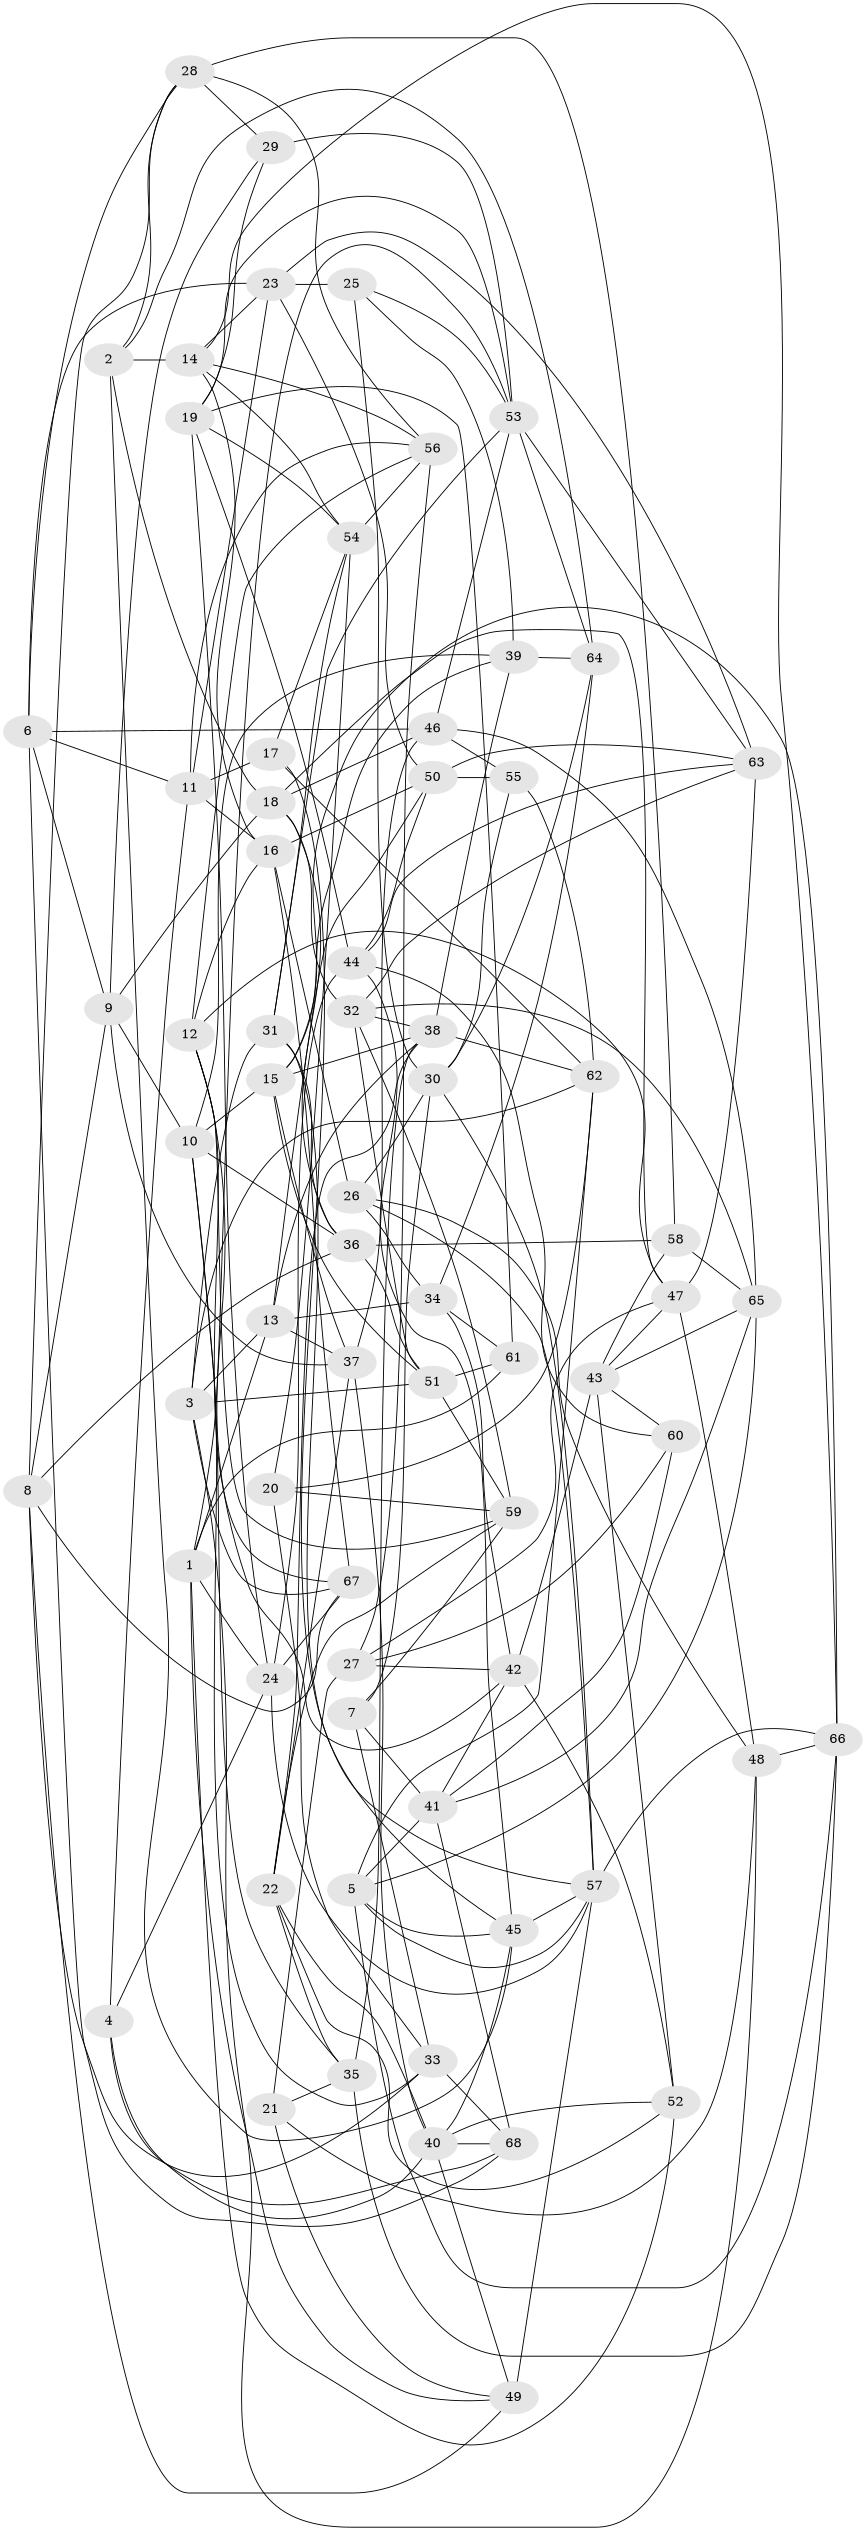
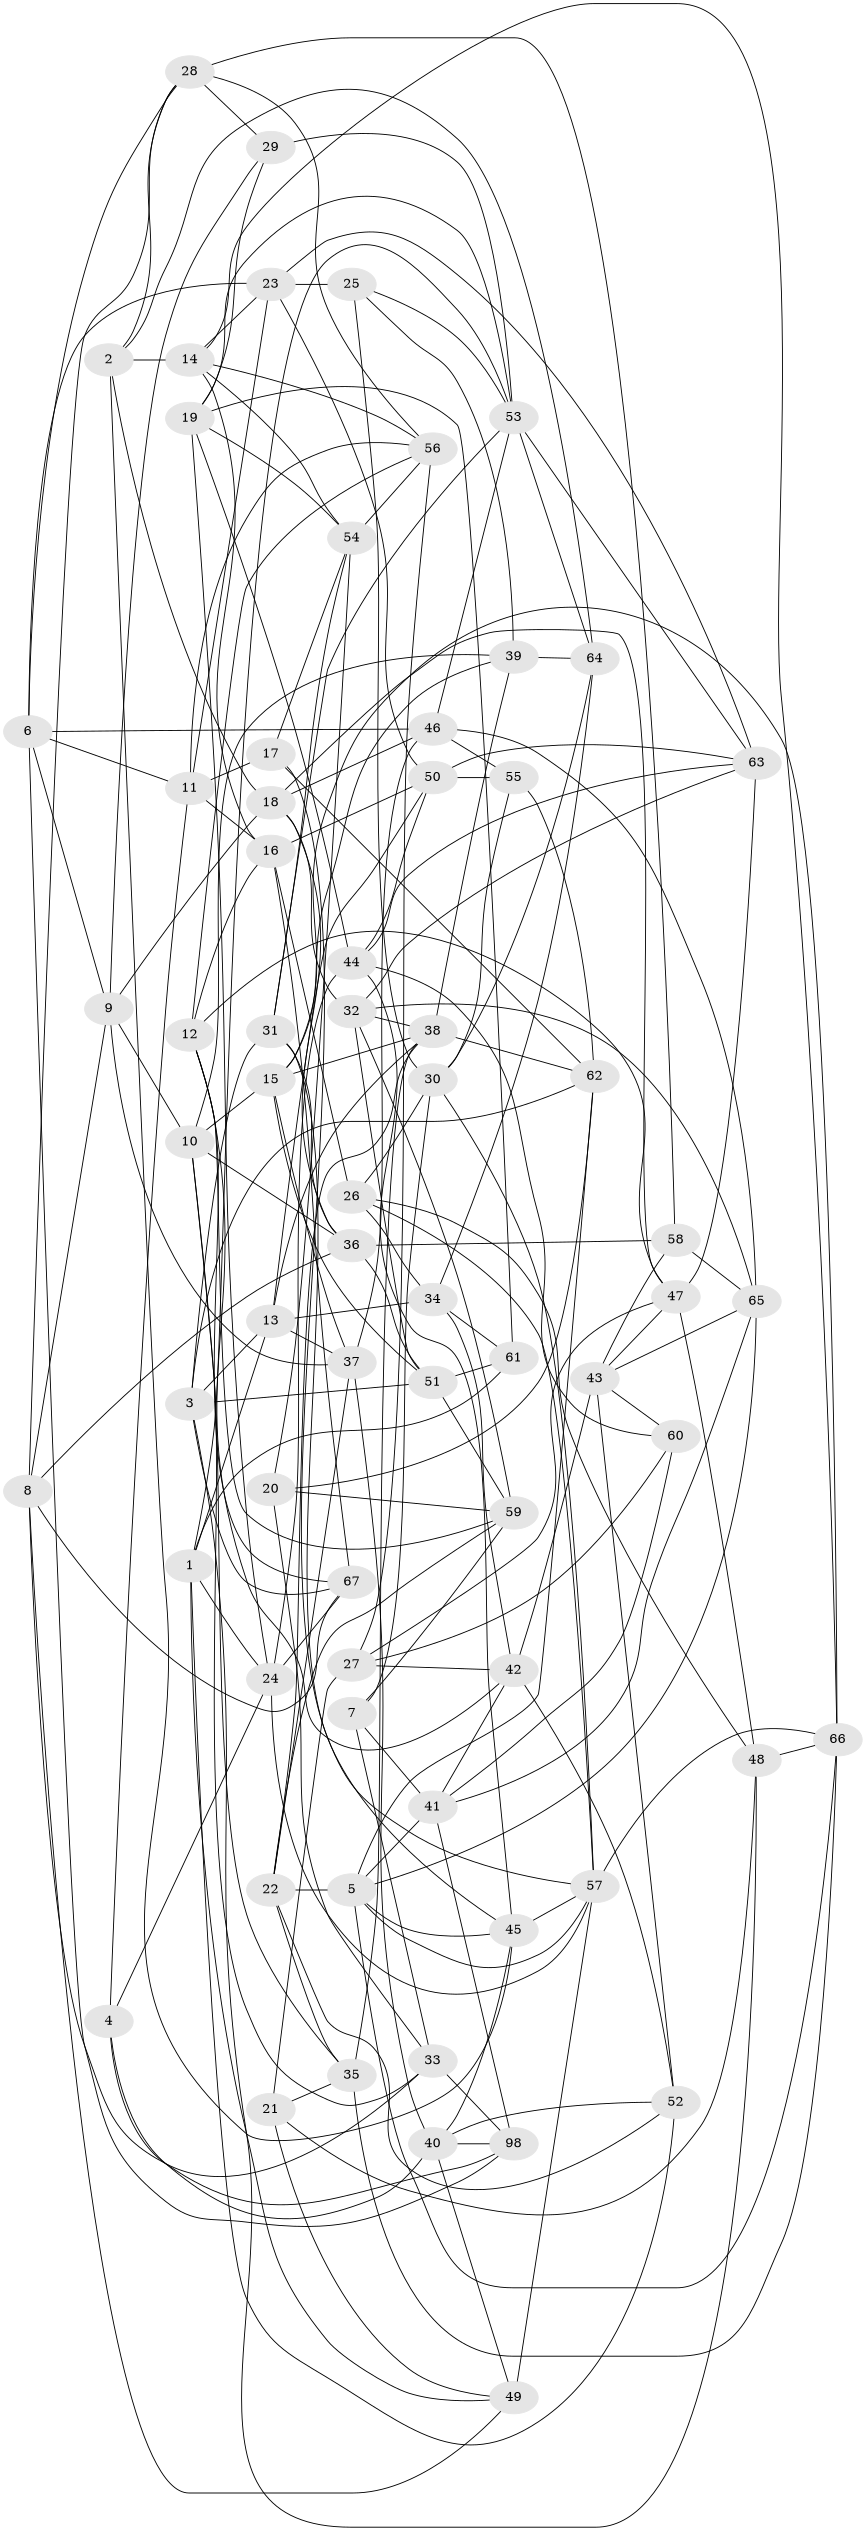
  graph {
    rankdir=LR
    node [color=gray90 style=filled]
    edge [weight=1.0]
    1
    13
    24
    49
    52
    53
    61
    37
    34
    38
    50
    67
    57
    44
    64
    63
    2
    14
    18
    28
    45
    66
    23
    16
    56
    54
    46
    36
    47
    32
    25
    30
    39
    29
    58
    3
    31
    48
    51
    62
    59
    4
    11
    40
-   68
+   68 [label=98]
    17
    5
    41
    65
    42
    60
    6
    9
    10
    55
    7
    33
    8
    15
    35
    26
    12
    43
    19
    20
    21
    27
    22
    1 -- 13
    1 -- 24
    1 -- 49
    1 -- 52
    1 -- 53
    1 -- 61
    13 -- 37
    13 -- 34
    13 -- 38
    13 -- 50
    24 -- 67
    24 -- 57
    24 -- 44
    49 -- 57
    53 -- 64
    53 -- 63
    37 -- 46
    37 -- 40
    34 -- 61
    34 -- 64 [weight=2.0]
    34 -- 42
    38 -- 39
    38 -- 62
    50 -- 63
    50 -- 55
    57 -- 66
    44 -- 50
    44 -- 63
    44 -- 45
    44 -- 60
    2 -- 64
    2 -- 14
    2 -- 18
    2 -- 28
    2 -- 45
    14 -- 66
    14 -- 23
    14 -- 16
    14 -- 56
    14 -- 54
    18 -- 46
    18 -- 36
    18 -- 47
    18 -- 32
    28 -- 56
    28 -- 29
    28 -- 58
    45 -- 57
    23 -- 50
    23 -- 63
    23 -- 25
    16 -- 50
    16 -- 67
    16 -- 26
    54 -- 56
    46 -- 53
    46 -- 65
    46 -- 55
    36 -- 58
    36 -- 51
    47 -- 63
    47 -- 48
    32 -- 38
    32 -- 63
    32 -- 51
    32 -- 59
    32 -- 65
    25 -- 53
    25 -- 30
    25 -- 39 [weight=2.0]
    30 -- 57
    30 -- 64
    30 -- 55
    39 -- 64
    29 -- 53
    58 -- 65
    3 -- 13
    3 -- 67
    3 -- 31
    3 -- 48
    3 -- 51
    3 -- 62
    31 -- 53
    31 -- 57
    31 -- 54
    31 -- 36
    48 -- 66
    51 -- 61
    51 -- 59
    4 -- 24
    4 -- 11
    4 -- 40
    4 -- 68
    11 -- 23
    11 -- 16
    11 -- 56
    11 -- 17
    40 -- 49
    40 -- 52 [weight=2.0]
    40 -- 45
    40 -- 68
    17 -- 45
    17 -- 54
    17 -- 62
    5 -- 57
    5 -- 45
    5 -- 66
    5 -- 62
    5 -- 41
    5 -- 65
    41 -- 68
    41 -- 65
    41 -- 42
    41 -- 60
    42 -- 52
    42 -- 43
    6 -- 28
    6 -- 23
    6 -- 46
    6 -- 11
    6 -- 68
    6 -- 9
    9 -- 37
    9 -- 18
    9 -- 29
    9 -- 10
    10 -- 36
    10 -- 39
    10 -- 33
    10 -- 15
    10 -- 35
    55 -- 62
    7 -- 30
    7 -- 59
    7 -- 41
    7 -- 33
    33 -- 68 [weight=2.0]
    8 -- 49
    8 -- 67
    8 -- 28
    8 -- 36
    8 -- 9
    8 -- 33
    15 -- 37 [weight=2.0]
    15 -- 38
    15 -- 66
    15 -- 39
    15 -- 51
    35 -- 38
    35 -- 66
    26 -- 34
    26 -- 57
    26 -- 30
    26 -- 48 [weight=2.0]
    12 -- 67
    12 -- 16
    12 -- 56
    12 -- 47
    12 -- 59
    12 -- 42
    43 -- 52
    43 -- 47
    43 -- 58
    43 -- 65
    43 -- 60
    19 -- 24
    19 -- 53
    19 -- 61
    19 -- 44
    19 -- 54
    19 -- 29
    20 -- 54
    20 -- 62
    20 -- 59
    20 -- 33
    21 -- 49 [weight=2.0]
    21 -- 48
    21 -- 35
    21 -- 27 [weight=2.0]
    27 -- 56
    27 -- 47
    27 -- 42
    27 -- 60
    22 -- 52
    22 -- 37
    22 -- 38
    22 -- 59
-   22 -- 40
+   22 -- 5
    22 -- 35
  }
